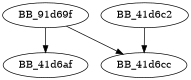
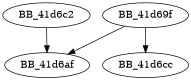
  digraph {
-   BB_41d69f [label=BB_91d69f]
+   BB_41d69f
    BB_41d6af
    BB_41d6cc
    BB_41d6c2
    BB_41d69f -> BB_41d6af
    BB_41d69f -> BB_41d6cc
-   BB_41d6c2 -> BB_41d6cc
+   BB_41d6c2 -> BB_41d6af
  }
